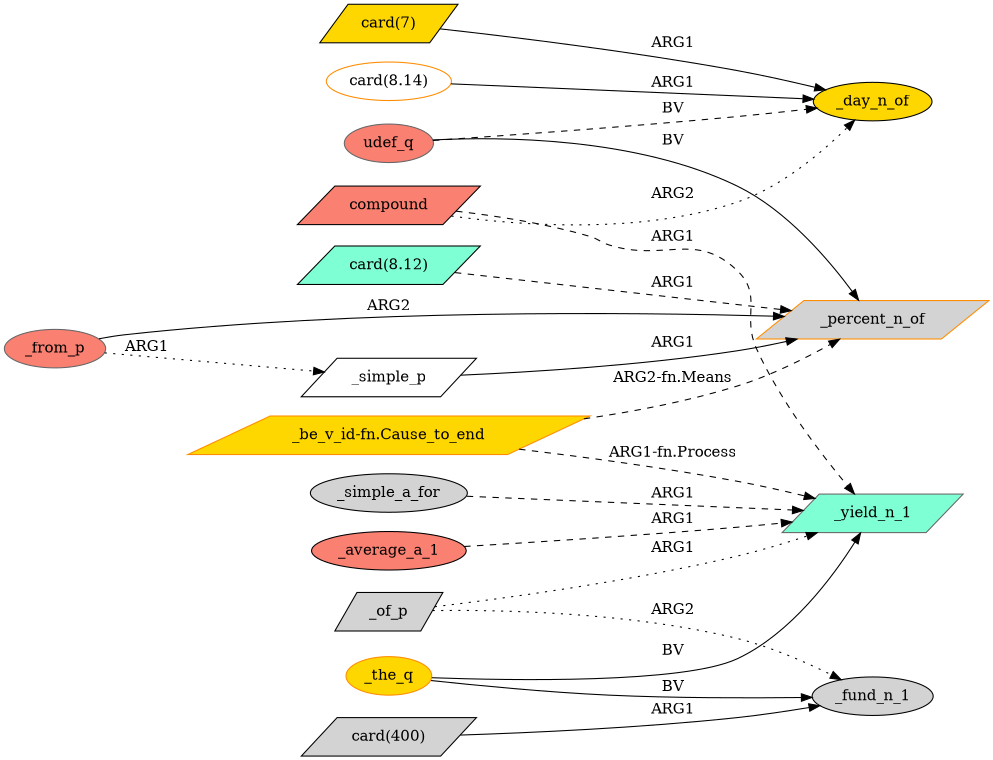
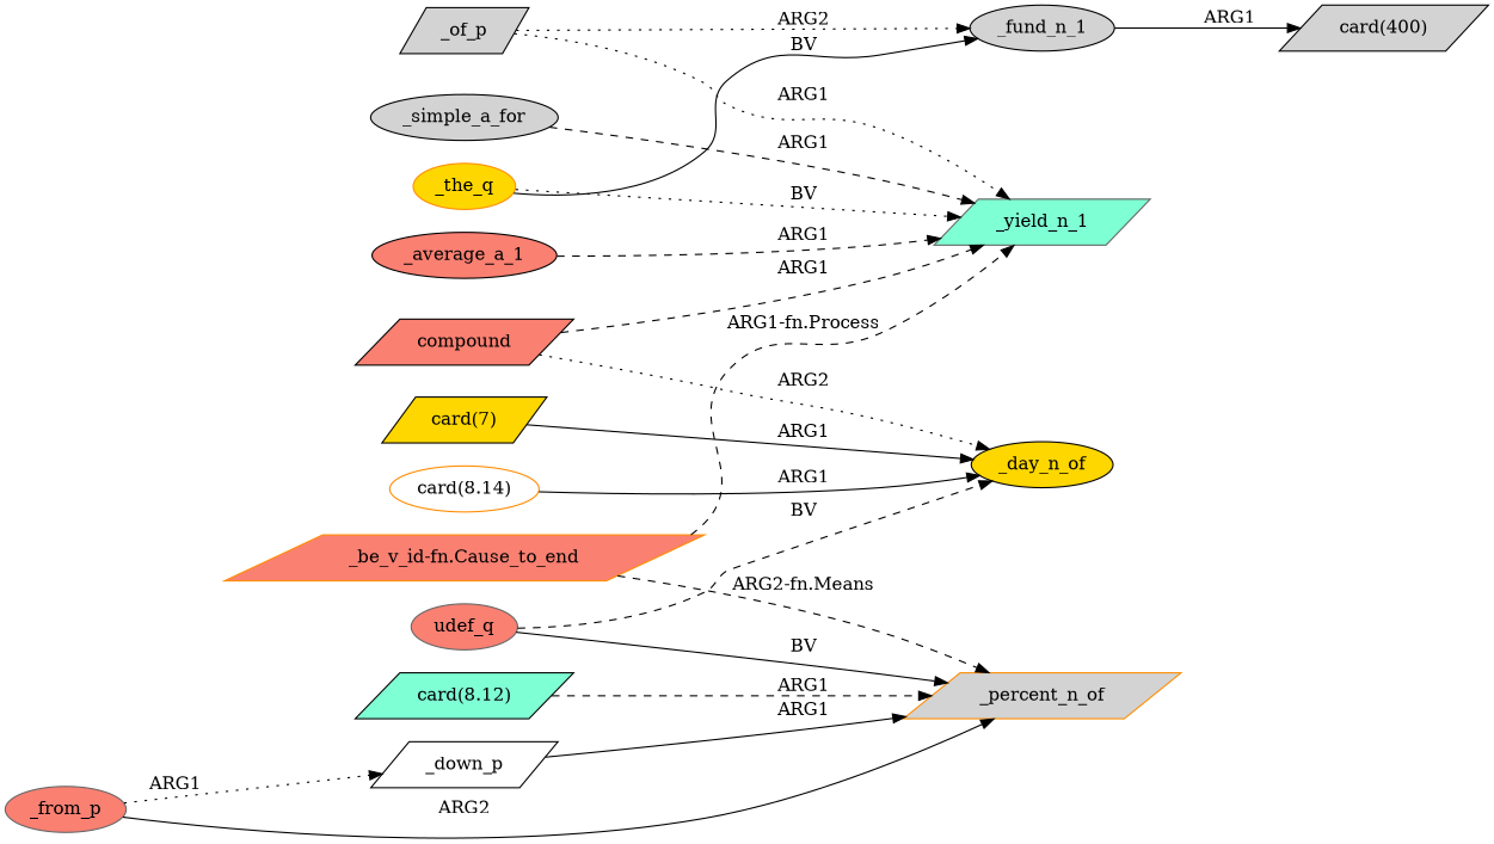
  digraph {
    rankdir=LR
    node [color=black fillcolor=lightgrey shape=parallelogram style=filled]
    edge [style=solid]
    _the_q [color=darkorange fillcolor=gold shape=ellipse]
    _yield_n_1 [color=gray40 fillcolor=aquamarine]
    _fund_n_1 [shape=ellipse]
    _from_p [color=gray40 fillcolor=salmon shape=ellipse]
    _percent_n_of [color=darkorange]
-   _down_p [fillcolor=white label=_simple_p]
+   _down_p [fillcolor=white]
    "card(8.14)" [color=darkorange fillcolor=white shape=ellipse]
    _day_n_of [fillcolor=gold shape=ellipse]
    compound [fillcolor=salmon]
    "card(400)"
    _of_p
    udef_q [color=gray40 fillcolor=salmon shape=ellipse]
    "card(7)" [fillcolor=gold]
-   "_be_v_id-fn.Cause_to_end" [color=darkorange fillcolor=gold]
+   "_be_v_id-fn.Cause_to_end" [color=darkorange fillcolor=salmon]
    _average_a_1 [fillcolor=salmon shape=ellipse]
    "card(8.12)" [fillcolor=aquamarine]
    _simple_a_for [shape=ellipse]
-   _the_q -> _yield_n_1 [label=BV]
+   _the_q -> _yield_n_1 [label=BV style=dotted]
    _the_q -> _fund_n_1 [label=BV]
    _from_p -> _percent_n_of [label=ARG2]
    _from_p -> _down_p [label=ARG1 style=dotted]
    _down_p -> _percent_n_of [label=ARG1]
    "card(8.14)" -> _day_n_of [label=ARG1]
    compound -> _yield_n_1 [label=ARG1 style=dashed]
    compound -> _day_n_of [label=ARG2 style=dotted]
-   "card(400)" -> _fund_n_1 [label=ARG1]
+   _fund_n_1 -> "card(400)" [label=ARG1]
    _of_p -> _yield_n_1 [label=ARG1 style=dotted]
    _of_p -> _fund_n_1 [label=ARG2 style=dotted]
    udef_q -> _percent_n_of [label=BV]
    udef_q -> _day_n_of [label=BV style=dashed]
    "card(7)" -> _day_n_of [label=ARG1]
    "_be_v_id-fn.Cause_to_end" -> _yield_n_1 [label="ARG1-fn.Process" style=dashed]
    "_be_v_id-fn.Cause_to_end" -> _percent_n_of [label="ARG2-fn.Means" style=dashed]
    _average_a_1 -> _yield_n_1 [label=ARG1 style=dashed]
    "card(8.12)" -> _percent_n_of [label=ARG1 style=dashed]
    _simple_a_for -> _yield_n_1 [label=ARG1 style=dashed]
  }
